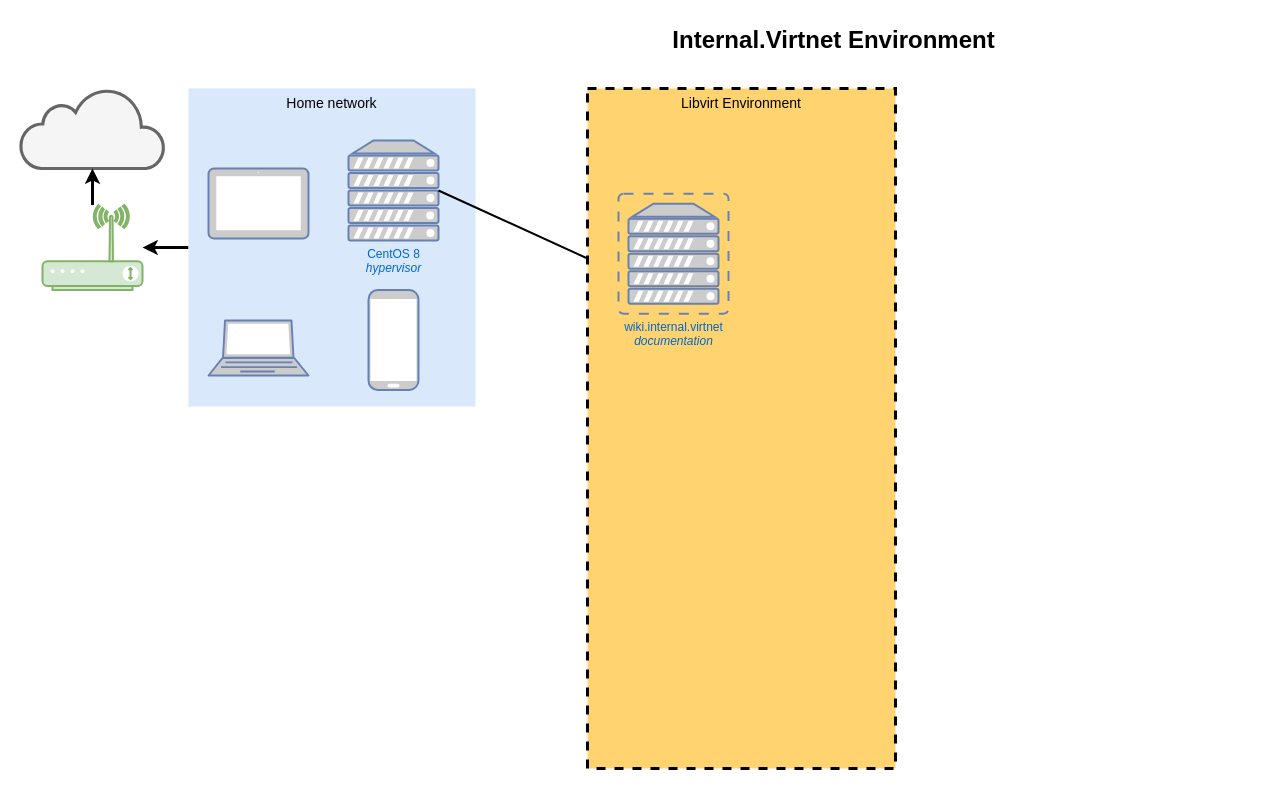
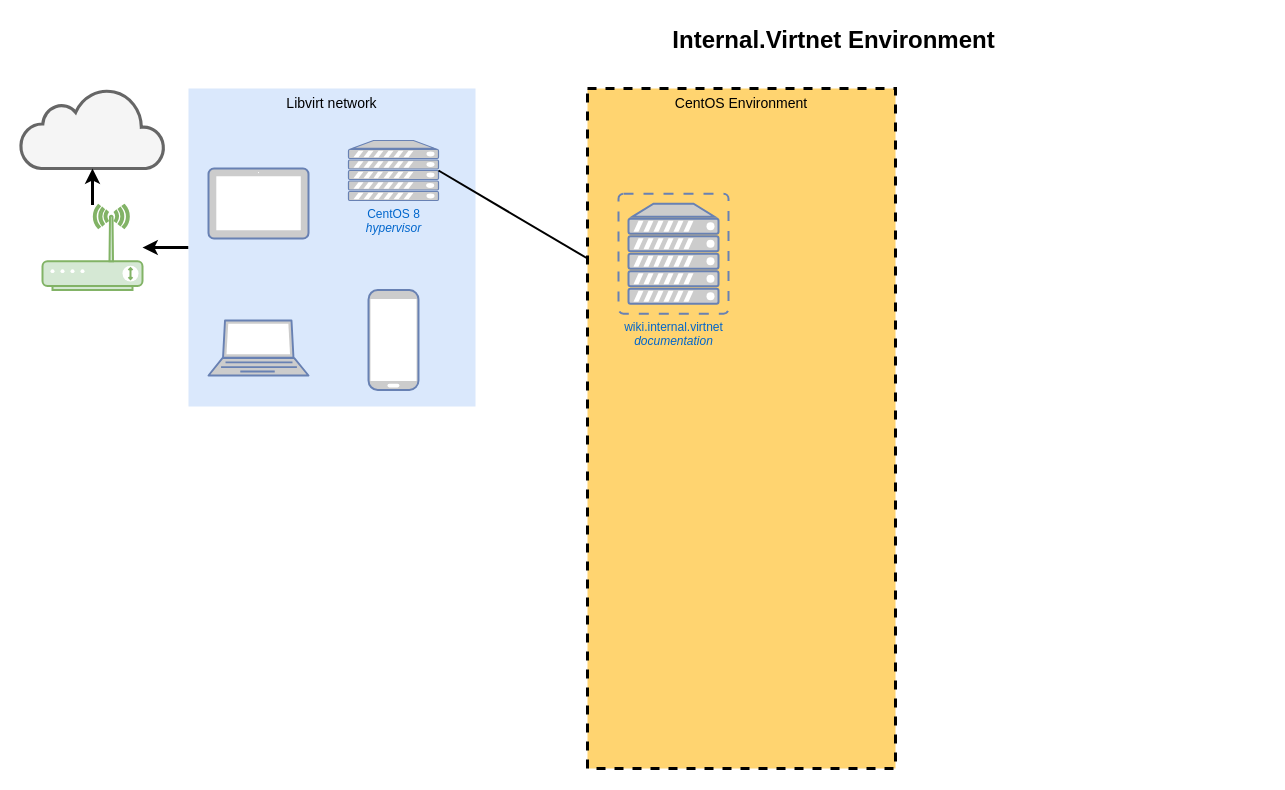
  <mxCell id="0" style=";html=1;" />
  <mxCell id="1" style=";html=1;" parent="0" />
  <mxCell id="2" style="edgeStyle=orthogonalEdgeStyle;rounded=1;orthogonalLoop=1;jettySize=auto;html=1;strokeWidth=3;" parent="1" source="3" target="12" edge="1"><mxGeometry relative="1" as="geometry" /></mxCell>
- <mxCell id="3" value="Home network" style="whiteSpace=wrap;html=1;fillColor=#dae8fc;fontSize=14;strokeColor=none;verticalAlign=top;" parent="1" vertex="1"><mxGeometry x="188" y="88" width="287" height="318" as="geometry" /></mxCell>
- <mxCell id="4" value="Libvirt Environment" style="whiteSpace=wrap;html=1;fillColor=#FFD470;gradientColor=none;fontSize=14;verticalAlign=top;strokeWidth=3;dashed=1;" parent="1" vertex="1"><mxGeometry x="587" y="88" width="308" height="680" as="geometry" /></mxCell>
+ <mxCell id="3" value="Libvirt network" style="whiteSpace=wrap;html=1;fillColor=#dae8fc;fontSize=14;strokeColor=none;verticalAlign=top;" parent="1" vertex="1"><mxGeometry x="188" y="88" width="287" height="318" as="geometry" /></mxCell>
+ <mxCell id="4" value="CentOS Environment" style="whiteSpace=wrap;html=1;fillColor=#FFD470;gradientColor=none;fontSize=14;verticalAlign=top;strokeWidth=3;dashed=1;" parent="1" vertex="1"><mxGeometry x="587" y="88" width="308" height="680" as="geometry" /></mxCell>
  <mxCell id="5" value="Internal.Virtnet Environment" style="text;strokeColor=none;fillColor=none;html=1;fontSize=24;fontStyle=1;verticalAlign=middle;align=center;" parent="1" vertex="1"><mxGeometry x="402" y="20" width="861" height="40" as="geometry" /></mxCell>
  <mxCell id="6" value="wiki.internal.virtnet&lt;br&gt;&lt;i&gt;documentation&lt;/i&gt;" style="fontColor=#0066CC;verticalAlign=top;verticalLabelPosition=bottom;labelPosition=center;align=center;html=1;outlineConnect=0;fillColor=#CCCCCC;strokeColor=#6881B3;gradientColor=none;gradientDirection=north;strokeWidth=2;shape=mxgraph.networks.virtual_server;" parent="1" vertex="1"><mxGeometry x="618" y="193.13" width="110" height="120" as="geometry" /></mxCell>
- <mxCell id="7" value="CentOS 8&lt;br&gt;&lt;i&gt;hypervisor&lt;/i&gt;" style="fontColor=#0066CC;verticalAlign=top;verticalLabelPosition=bottom;labelPosition=center;align=center;html=1;outlineConnect=0;fillColor=#CCCCCC;strokeColor=#6881B3;gradientColor=none;gradientDirection=north;strokeWidth=2;shape=mxgraph.networks.server;" parent="1" vertex="1"><mxGeometry x="348" y="140" width="90" height="100" as="geometry" /></mxCell>
+ <mxCell id="7" value="CentOS 8&lt;br&gt;&lt;i&gt;hypervisor&lt;/i&gt;" style="fontColor=#0066CC;verticalAlign=top;verticalLabelPosition=bottom;labelPosition=center;align=center;html=1;outlineConnect=0;fillColor=#CCCCCC;strokeColor=#6881B3;gradientColor=none;gradientDirection=north;strokeWidth=2;shape=mxgraph.networks.server;" parent="1" vertex="1"><mxGeometry x="348" y="140" width="90" height="60" as="geometry" /></mxCell>
  <mxCell id="8" value="" style="endArrow=none;dashed=0;html=1;exitX=1;exitY=0.5;exitDx=0;exitDy=0;exitPerimeter=0;entryX=0;entryY=0.25;entryDx=0;entryDy=0;strokeWidth=2;" parent="1" source="7" target="4" edge="1"><mxGeometry width="50" height="50" relative="1" as="geometry"><mxPoint x="498" y="220" as="sourcePoint" /><mxPoint x="548" y="170" as="targetPoint" /></mxGeometry></mxCell>
  <mxCell id="9" value="" style="fontColor=#0066CC;verticalAlign=top;verticalLabelPosition=bottom;labelPosition=center;align=center;html=1;outlineConnect=0;fillColor=#CCCCCC;strokeColor=#6881B3;gradientColor=none;gradientDirection=north;strokeWidth=2;shape=mxgraph.networks.laptop;" parent="1" vertex="1"><mxGeometry x="208" y="320" width="100" height="55" as="geometry" /></mxCell>
  <mxCell id="10" value="" style="html=1;outlineConnect=0;fillColor=#f5f5f5;strokeColor=#666666;gradientDirection=north;strokeWidth=2;shape=mxgraph.networks.cloud;fontColor=#333333;" parent="1" vertex="1"><mxGeometry x="20" y="88" width="144" height="80" as="geometry" /></mxCell>
  <mxCell id="11" style="edgeStyle=orthogonalEdgeStyle;rounded=1;orthogonalLoop=1;jettySize=auto;html=1;strokeWidth=3;" parent="1" source="12" target="10" edge="1"><mxGeometry relative="1" as="geometry" /></mxCell>
  <mxCell id="12" value="" style="verticalAlign=top;verticalLabelPosition=bottom;labelPosition=center;align=center;html=1;outlineConnect=0;fillColor=#d5e8d4;gradientDirection=north;strokeWidth=2;shape=mxgraph.networks.wireless_modem;strokeColor=#82b366;" parent="1" vertex="1"><mxGeometry x="42" y="204.5" width="100" height="85" as="geometry" /></mxCell>
  <mxCell id="13" value="" style="fontColor=#0066CC;verticalAlign=top;verticalLabelPosition=bottom;labelPosition=center;align=center;html=1;outlineConnect=0;fillColor=#CCCCCC;strokeColor=#6881B3;gradientColor=none;gradientDirection=north;strokeWidth=2;shape=mxgraph.networks.tablet;" parent="1" vertex="1"><mxGeometry x="208" y="168" width="100" height="70" as="geometry" /></mxCell>
  <mxCell id="14" value="" style="fontColor=#0066CC;verticalAlign=top;verticalLabelPosition=bottom;labelPosition=center;align=center;html=1;outlineConnect=0;fillColor=#CCCCCC;strokeColor=#6881B3;gradientColor=none;gradientDirection=north;strokeWidth=2;shape=mxgraph.networks.mobile;" parent="1" vertex="1"><mxGeometry x="368" y="289.5" width="50" height="100" as="geometry" /></mxCell>
